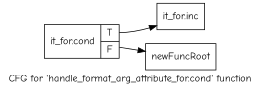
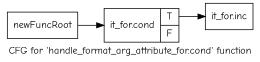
  digraph {
    fontname="Comic Neue"
    label="CFG for 'handle_format_arg_attribute_for.cond' function"
    rankdir=LR
    node [fontname="Comic Neue" shape=record]
    edge [fontname="Comic Neue"]
    n1 [label="{newFuncRoot}"]
    n2 [label="{it_for.cond|{<s0>T|<s1>F}}"]
    n3 [label="{it_for.inc}"]
-   n2 -> n1
+   n1 -> n2
    n2 -> n3 [tailport=s0]
  }
